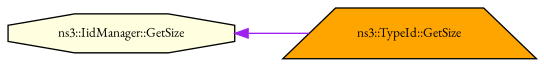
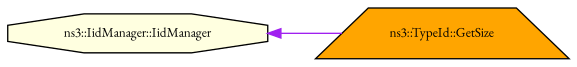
  digraph {
    rankdir=LR
    fontname="EB Garamond"
    node [color=black fontname="EB Garamond" fontsize=10 style=filled]
-   n1 [fillcolor=lightyellow fontcolor=black height=0.2 label="ns3::IidManager::GetSize" shape=octagon width=0.4]
+   n1 [fillcolor=lightyellow fontcolor=black height=0.2 label="ns3::IidManager::IidManager" shape=octagon width=0.4]
    n2 [fillcolor=orange height=0.2 label="ns3::TypeId::GetSize" shape=trapezium width=0.4]
    n1 -> n2 [color=purple dir=back fontname="EB Garamond" fontsize=10 labelfontname=Helvetica labelfontsize=10 style=solid]
  }
